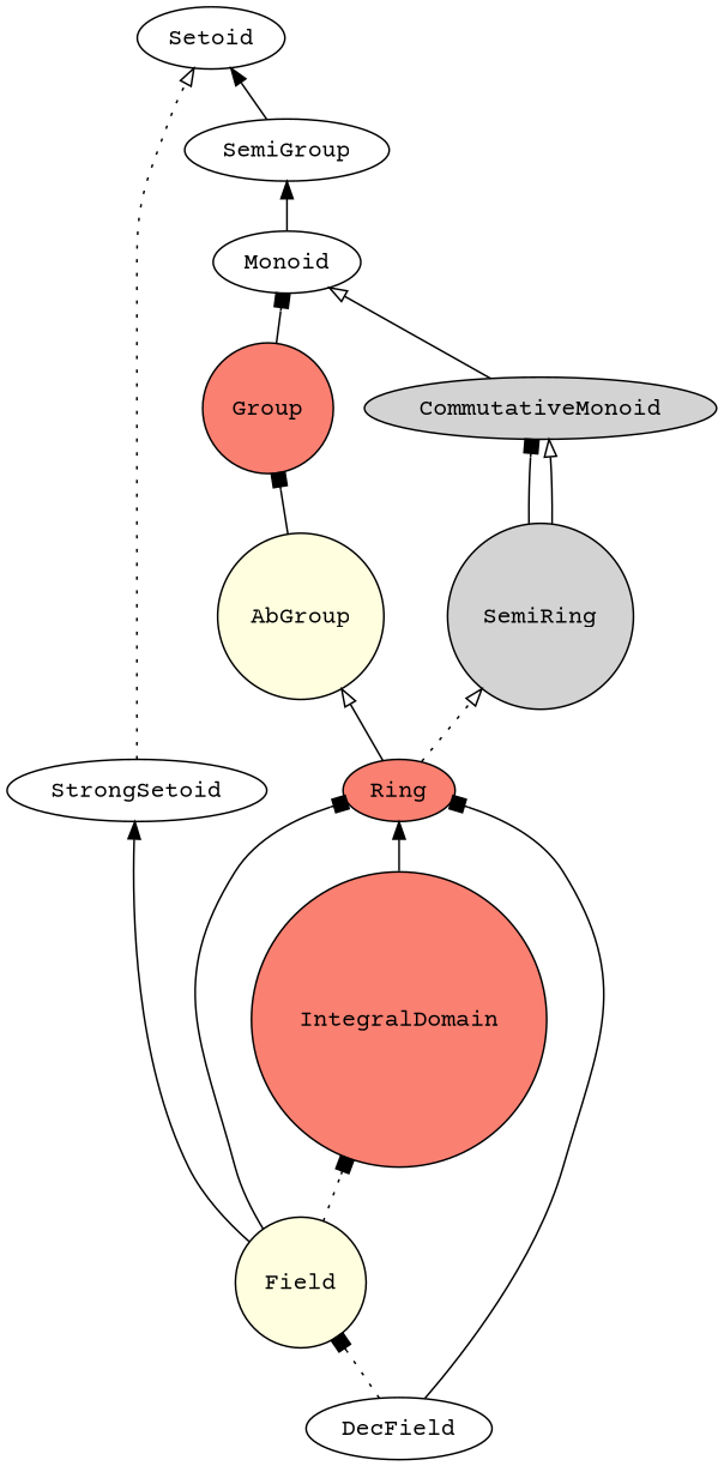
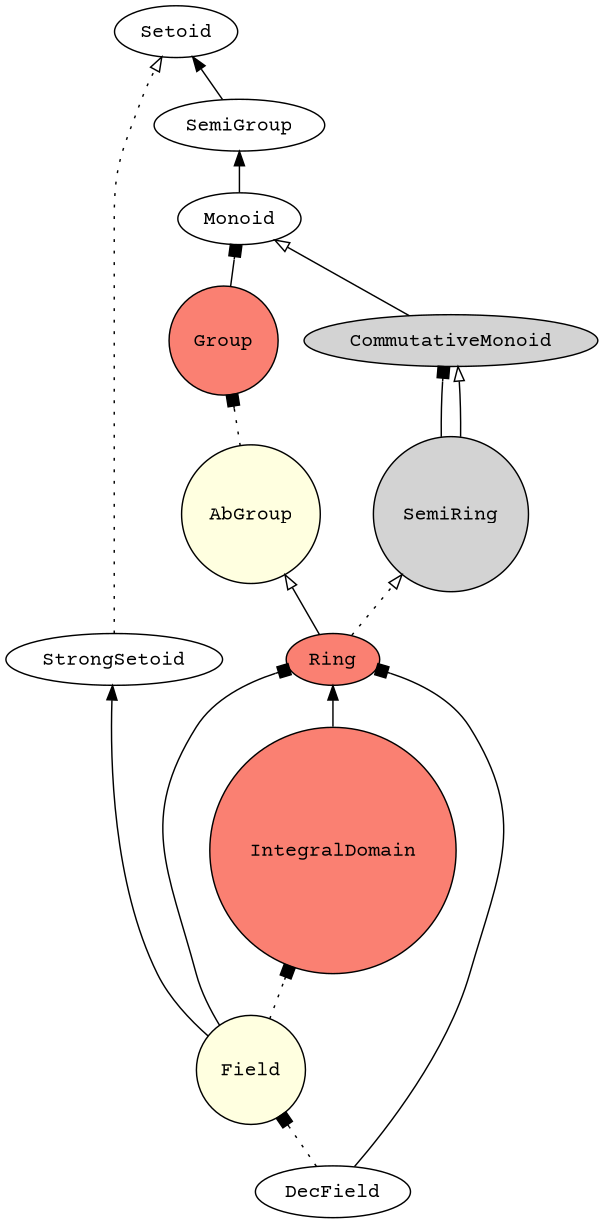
  digraph {
    fontname="Courier Prime"
    rankdir=BT
    ranksep=0.4
    node [fillcolor=white fontname="Courier Prime" shape=ellipse style=filled]
    edge [arrowhead=box fontname="Courier Prime"]
    StrongSetoid
    Setoid
    Field [fillcolor=lightyellow shape=circle]
    Ring [fillcolor=salmon]
    IntegralDomain [fillcolor=salmon shape=circle]
    AbGroup [fillcolor=lightyellow shape=circle]
    SemiRing [fillcolor=lightgrey shape=circle]
    SemiGroup
    Monoid
    CommutativeMonoid [fillcolor=lightgrey]
    Group [fillcolor=salmon shape=circle]
    DecField
    StrongSetoid -> Setoid [arrowhead=onormal style=dotted]
    Field -> StrongSetoid [arrowhead=normal]
    Field -> Ring
    Field -> IntegralDomain [style=dotted]
    Ring -> AbGroup [arrowhead=onormal]
    Ring -> SemiRing [arrowhead=onormal style=dotted]
    IntegralDomain -> Ring [arrowhead=normal]
-   AbGroup -> Group
+   AbGroup -> Group [style=dotted]
    SemiRing -> CommutativeMonoid
    SemiRing -> CommutativeMonoid [arrowhead=onormal]
    SemiGroup -> Setoid [arrowhead=normal]
    Monoid -> SemiGroup [arrowhead=normal]
    CommutativeMonoid -> Monoid [arrowhead=onormal]
    Group -> Monoid
    DecField -> Field [style=dotted]
    DecField -> Ring
  }
